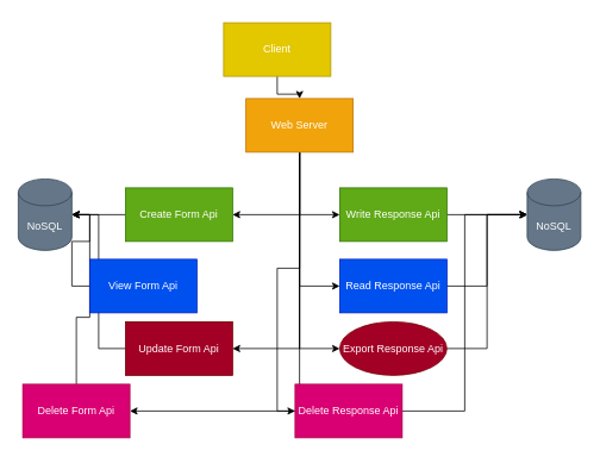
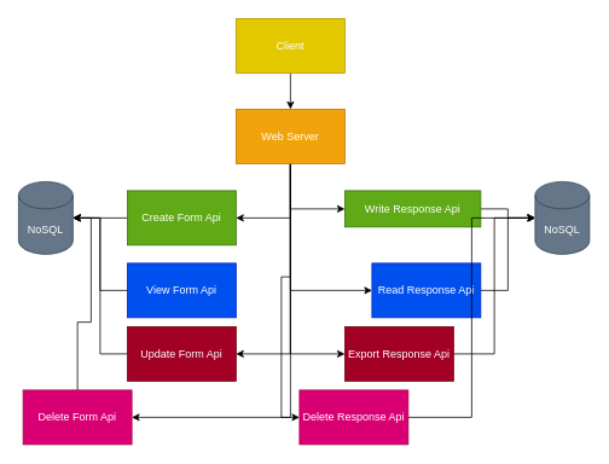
  <mxCell id="0" />
  <mxCell id="1" parent="0" />
  <mxCell id="2" value="" style="edgeStyle=orthogonalEdgeStyle;rounded=0;orthogonalLoop=1;jettySize=auto;html=1;" parent="1" source="3" target="11" edge="1"><mxGeometry relative="1" as="geometry" /></mxCell>
- <mxCell id="3" value="Client" style="rounded=0;whiteSpace=wrap;html=1;fillColor=#e3c800;strokeColor=#B09500;fontColor=#ffffff;" parent="1" vertex="1"><mxGeometry x="250" y="25" width="120" height="60" as="geometry" /></mxCell>
+ <mxCell id="3" value="Client" style="rounded=0;whiteSpace=wrap;html=1;fillColor=#e3c800;strokeColor=#B09500;fontColor=#ffffff;" parent="1" vertex="1"><mxGeometry x="260" y="20" width="120" height="60" as="geometry" /></mxCell>
  <mxCell id="4" style="edgeStyle=orthogonalEdgeStyle;rounded=0;orthogonalLoop=1;jettySize=auto;html=1;exitX=0.5;exitY=1;exitDx=0;exitDy=0;entryX=1;entryY=0.5;entryDx=0;entryDy=0;" parent="1" source="11" target="13" edge="1"><mxGeometry relative="1" as="geometry" /></mxCell>
  <mxCell id="5" style="edgeStyle=orthogonalEdgeStyle;rounded=0;orthogonalLoop=1;jettySize=auto;html=1;exitX=0.5;exitY=1;exitDx=0;exitDy=0;entryX=1;entryY=0.5;entryDx=0;entryDy=0;" parent="1" source="11" target="18" edge="1"><mxGeometry relative="1" as="geometry" /></mxCell>
  <mxCell id="6" style="edgeStyle=orthogonalEdgeStyle;rounded=0;orthogonalLoop=1;jettySize=auto;html=1;exitX=0.5;exitY=1;exitDx=0;exitDy=0;entryX=1;entryY=0.5;entryDx=0;entryDy=0;" parent="1" source="11" target="16" edge="1"><mxGeometry relative="1" as="geometry" /></mxCell>
  <mxCell id="7" style="edgeStyle=orthogonalEdgeStyle;rounded=0;orthogonalLoop=1;jettySize=auto;html=1;exitX=0.5;exitY=1;exitDx=0;exitDy=0;entryX=0;entryY=0.5;entryDx=0;entryDy=0;" parent="1" source="11" target="20" edge="1"><mxGeometry relative="1" as="geometry" /></mxCell>
  <mxCell id="8" style="edgeStyle=orthogonalEdgeStyle;rounded=0;orthogonalLoop=1;jettySize=auto;html=1;exitX=0.5;exitY=1;exitDx=0;exitDy=0;entryX=0;entryY=0.5;entryDx=0;entryDy=0;" parent="1" source="11" target="22" edge="1"><mxGeometry relative="1" as="geometry" /></mxCell>
  <mxCell id="9" style="edgeStyle=orthogonalEdgeStyle;rounded=0;orthogonalLoop=1;jettySize=auto;html=1;exitX=0.5;exitY=1;exitDx=0;exitDy=0;entryX=0;entryY=0.5;entryDx=0;entryDy=0;" parent="1" source="11" target="26" edge="1"><mxGeometry relative="1" as="geometry" /></mxCell>
  <mxCell id="10" style="edgeStyle=orthogonalEdgeStyle;rounded=0;orthogonalLoop=1;jettySize=auto;html=1;exitX=0.5;exitY=1;exitDx=0;exitDy=0;entryX=0;entryY=0.5;entryDx=0;entryDy=0;" parent="1" source="11" target="24" edge="1"><mxGeometry relative="1" as="geometry" /></mxCell>
- <mxCell id="11" value="Web Server&lt;br&gt;" style="rounded=0;whiteSpace=wrap;html=1;fillColor=#f0a30a;strokeColor=#BD7000;fontColor=#ffffff;" parent="1" vertex="1"><mxGeometry x="275" y="110" width="120" height="60" as="geometry" /></mxCell>
+ <mxCell id="11" value="Web Server&lt;br&gt;" style="rounded=0;whiteSpace=wrap;html=1;fillColor=#f0a30a;strokeColor=#BD7000;fontColor=#ffffff;" parent="1" vertex="1"><mxGeometry x="260" y="120" width="120" height="60" as="geometry" /></mxCell>
  <mxCell id="12" style="edgeStyle=orthogonalEdgeStyle;rounded=0;orthogonalLoop=1;jettySize=auto;html=1;exitX=0;exitY=0.5;exitDx=0;exitDy=0;entryX=1;entryY=0.5;entryDx=0;entryDy=0;entryPerimeter=0;" parent="1" source="13" target="14" edge="1"><mxGeometry relative="1" as="geometry" /></mxCell>
  <mxCell id="13" value="Create Form Api" style="rounded=0;whiteSpace=wrap;html=1;fillColor=#60a917;strokeColor=#2D7600;fontColor=#ffffff;" parent="1" vertex="1"><mxGeometry x="140" y="210" width="120" height="60" as="geometry" /></mxCell>
  <mxCell id="14" value="NoSQL" style="shape=cylinder3;whiteSpace=wrap;html=1;boundedLbl=1;backgroundOutline=1;size=15;fillColor=#647687;strokeColor=#314354;fontColor=#ffffff;" parent="1" vertex="1"><mxGeometry x="20" y="200" width="60" height="80" as="geometry" /></mxCell>
  <mxCell id="15" style="edgeStyle=orthogonalEdgeStyle;rounded=0;orthogonalLoop=1;jettySize=auto;html=1;entryX=1;entryY=0.5;entryDx=0;entryDy=0;entryPerimeter=0;" parent="1" source="16" target="14" edge="1"><mxGeometry relative="1" as="geometry" /></mxCell>
  <mxCell id="16" value="Delete Form Api" style="rounded=0;whiteSpace=wrap;html=1;fillColor=#d80073;strokeColor=#A50040;fontColor=#ffffff;" parent="1" vertex="1"><mxGeometry x="25" y="430" width="120" height="60" as="geometry" /></mxCell>
  <mxCell id="17" style="edgeStyle=orthogonalEdgeStyle;rounded=0;orthogonalLoop=1;jettySize=auto;html=1;exitX=0;exitY=0.5;exitDx=0;exitDy=0;entryX=1;entryY=0.5;entryDx=0;entryDy=0;entryPerimeter=0;" parent="1" source="18" target="14" edge="1"><mxGeometry relative="1" as="geometry" /></mxCell>
  <mxCell id="18" value="Update Form Api" style="rounded=0;whiteSpace=wrap;html=1;fillColor=#a20025;strokeColor=#6F0000;fontColor=#ffffff;" parent="1" vertex="1"><mxGeometry x="140" y="360" width="120" height="60" as="geometry" /></mxCell>
  <mxCell id="19" style="edgeStyle=orthogonalEdgeStyle;rounded=0;orthogonalLoop=1;jettySize=auto;html=1;exitX=1;exitY=0.5;exitDx=0;exitDy=0;entryX=0;entryY=0.5;entryDx=0;entryDy=0;entryPerimeter=0;" edge="1" parent="1" source="20" target="27"><mxGeometry relative="1" as="geometry" /></mxCell>
- <mxCell id="20" value="Read Response Api" style="rounded=0;whiteSpace=wrap;html=1;fillColor=#0050ef;strokeColor=#001DBC;fontColor=#ffffff;" parent="1" vertex="1"><mxGeometry x="380" y="290" width="120" height="60" as="geometry" /></mxCell>
+ <mxCell id="20" value="Read Response Api" style="rounded=0;whiteSpace=wrap;html=1;fillColor=#0050ef;strokeColor=#001DBC;fontColor=#ffffff;" parent="1" vertex="1"><mxGeometry x="410" y="290" width="120" height="60" as="geometry" /></mxCell>
  <mxCell id="21" style="edgeStyle=orthogonalEdgeStyle;rounded=0;orthogonalLoop=1;jettySize=auto;html=1;exitX=1;exitY=0.5;exitDx=0;exitDy=0;entryX=0;entryY=0.5;entryDx=0;entryDy=0;entryPerimeter=0;" parent="1" source="22" target="27" edge="1"><mxGeometry relative="1" as="geometry" /></mxCell>
- <mxCell id="22" value="Write Response Api" style="rounded=0;whiteSpace=wrap;html=1;fillColor=#60a917;strokeColor=#2D7600;fontColor=#ffffff;" parent="1" vertex="1"><mxGeometry x="380" y="210" width="120" height="60" as="geometry" /></mxCell>
+ <mxCell id="22" value="Write Response Api" style="rounded=0;whiteSpace=wrap;html=1;fillColor=#60a917;strokeColor=#2D7600;fontColor=#ffffff;" parent="1" vertex="1"><mxGeometry x="380" y="210" width="150" height="40" as="geometry" /></mxCell>
  <mxCell id="23" style="edgeStyle=orthogonalEdgeStyle;rounded=0;orthogonalLoop=1;jettySize=auto;html=1;exitX=1;exitY=0.5;exitDx=0;exitDy=0;entryX=0;entryY=0.5;entryDx=0;entryDy=0;entryPerimeter=0;" parent="1" source="24" target="27" edge="1"><mxGeometry relative="1" as="geometry" /></mxCell>
  <mxCell id="24" value="Delete Response Api" style="rounded=0;whiteSpace=wrap;html=1;fillColor=#d80073;strokeColor=#A50040;fontColor=#ffffff;" parent="1" vertex="1"><mxGeometry x="330" y="430" width="120" height="60" as="geometry" /></mxCell>
  <mxCell id="25" style="edgeStyle=orthogonalEdgeStyle;rounded=0;orthogonalLoop=1;jettySize=auto;html=1;exitX=1;exitY=0.5;exitDx=0;exitDy=0;entryX=0;entryY=0.5;entryDx=0;entryDy=0;entryPerimeter=0;" parent="1" source="26" target="27" edge="1"><mxGeometry relative="1" as="geometry" /></mxCell>
- <mxCell id="26" value="Export Response Api" style="ellipse;whiteSpace=wrap;html=1;fillColor=#a20025;strokeColor=#6F0000;fontColor=#ffffff;" parent="1" vertex="1"><mxGeometry x="380" y="360" width="120" height="60" as="geometry" /></mxCell>
+ <mxCell id="26" value="Export Response Api" style="rounded=0;whiteSpace=wrap;html=1;fillColor=#a20025;strokeColor=#6F0000;fontColor=#ffffff;" parent="1" vertex="1"><mxGeometry x="380" y="360" width="120" height="60" as="geometry" /></mxCell>
  <mxCell id="27" value="NoSQL" style="shape=cylinder3;whiteSpace=wrap;html=1;boundedLbl=1;backgroundOutline=1;size=15;fillColor=#647687;strokeColor=#314354;fontColor=#ffffff;" parent="1" vertex="1"><mxGeometry x="590" y="200" width="60" height="80" as="geometry" /></mxCell>
  <mxCell id="28" style="edgeStyle=orthogonalEdgeStyle;rounded=0;orthogonalLoop=1;jettySize=auto;html=1;exitX=0.5;exitY=1;exitDx=0;exitDy=0;" parent="1" source="16" target="16" edge="1"><mxGeometry relative="1" as="geometry" /></mxCell>
  <mxCell id="29" style="edgeStyle=orthogonalEdgeStyle;rounded=0;orthogonalLoop=1;jettySize=auto;html=1;exitX=0;exitY=0.5;exitDx=0;exitDy=0;entryX=1;entryY=0.5;entryDx=0;entryDy=0;entryPerimeter=0;" edge="1" parent="1" source="30" target="14"><mxGeometry relative="1" as="geometry" /></mxCell>
- <mxCell id="30" value="View Form Api" style="rounded=0;whiteSpace=wrap;html=1;fillColor=#0050ef;strokeColor=#001DBC;fontColor=#ffffff;" vertex="1" parent="1"><mxGeometry x="100" y="290" width="120" height="60" as="geometry" /></mxCell>
+ <mxCell id="30" value="View Form Api" style="rounded=0;whiteSpace=wrap;html=1;fillColor=#0050ef;strokeColor=#001DBC;fontColor=#ffffff;" vertex="1" parent="1"><mxGeometry x="140" y="290" width="120" height="60" as="geometry" /></mxCell>
